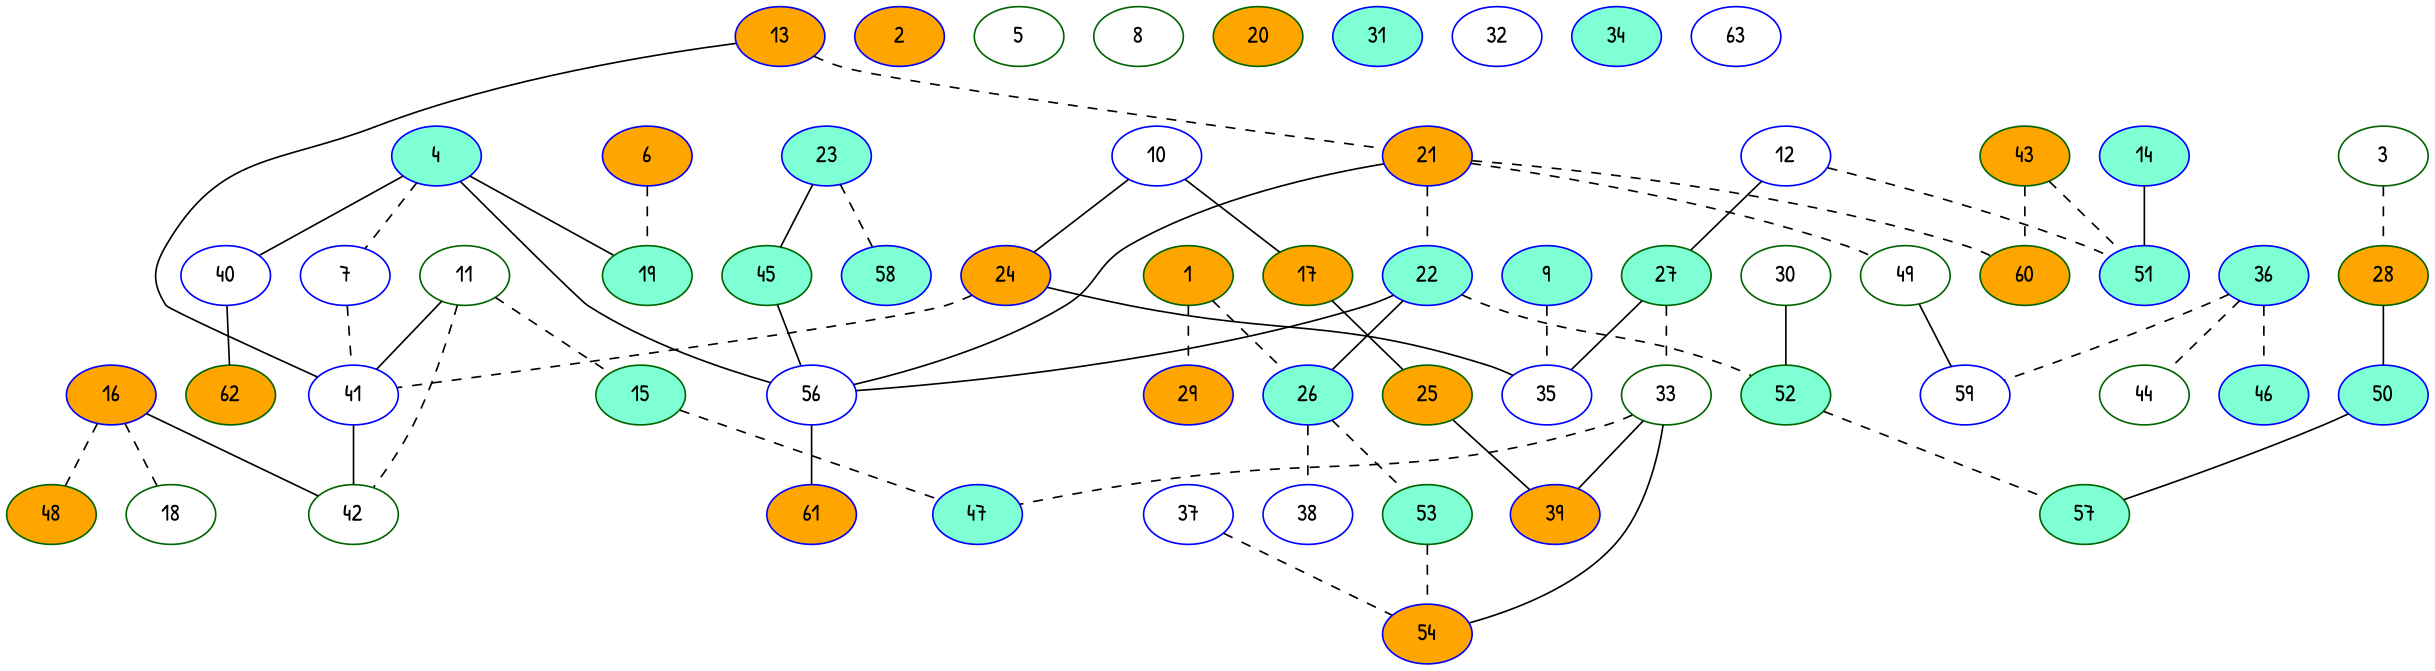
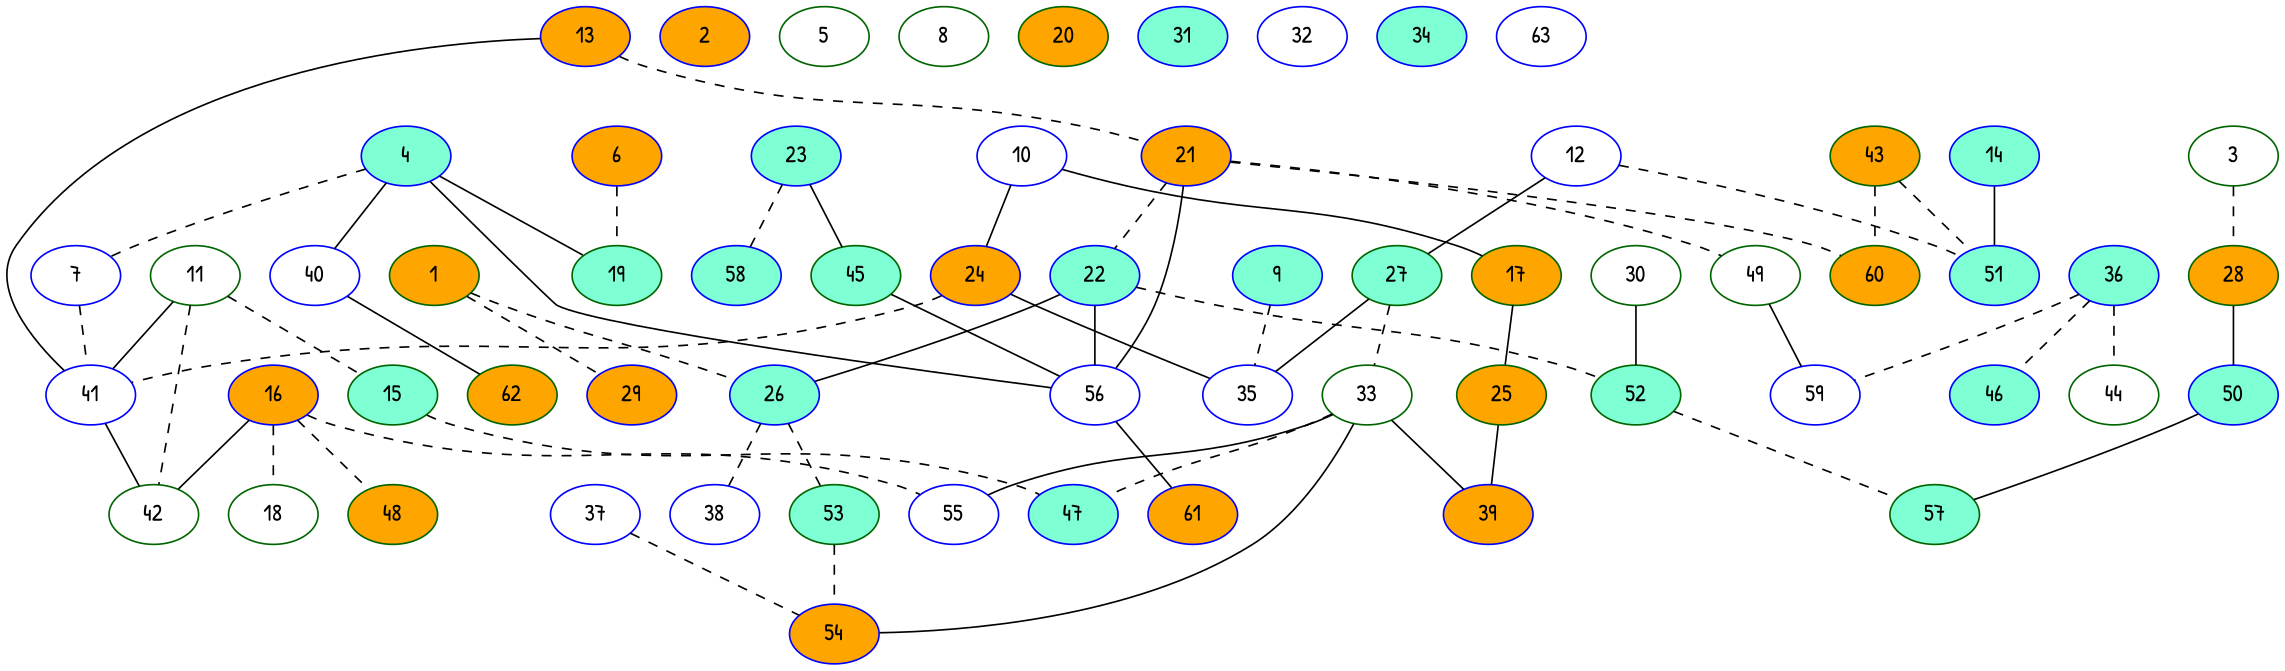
  graph {
    fontname="Patrick Hand"
    node [color=blue fillcolor=white fontname="Patrick Hand" style=filled]
    edge [fontname="Patrick Hand" style=dashed]
    1 [color=darkgreen fillcolor=orange]
    26 [fillcolor=aquamarine]
    29 [fillcolor=orange]
    38
    53 [color=darkgreen fillcolor=aquamarine]
    2 [fillcolor=orange]
    3 [color=darkgreen]
    28 [color=darkgreen fillcolor=orange]
    50 [fillcolor=aquamarine]
    4 [fillcolor=aquamarine]
    7
    19 [color=darkgreen fillcolor=aquamarine]
    40
    56
    41
    62 [color=darkgreen fillcolor=orange]
    61 [fillcolor=orange]
    5 [color=darkgreen]
    6 [fillcolor=orange]
    42 [color=darkgreen]
    8 [color=darkgreen]
    9 [fillcolor=aquamarine]
    35
    17 [color=darkgreen fillcolor=orange]
    10
    24 [fillcolor=orange]
    25 [color=darkgreen fillcolor=orange]
    11 [color=darkgreen]
    15 [color=darkgreen fillcolor=aquamarine]
    47 [fillcolor=aquamarine]
    27 [color=darkgreen fillcolor=aquamarine]
    12
    51 [fillcolor=aquamarine]
    33 [color=darkgreen]
    13 [fillcolor=orange]
    21 [fillcolor=orange]
    22 [fillcolor=aquamarine]
    49 [color=darkgreen]
    60 [color=darkgreen fillcolor=orange]
    14 [fillcolor=aquamarine]
    16 [fillcolor=orange]
    18 [color=darkgreen]
    48 [color=darkgreen fillcolor=orange]
+   55
    39 [fillcolor=orange]
    20 [color=darkgreen fillcolor=orange]
    52 [color=darkgreen fillcolor=aquamarine]
    59
    57 [color=darkgreen fillcolor=aquamarine]
    23 [fillcolor=aquamarine]
    45 [color=darkgreen fillcolor=aquamarine]
    58 [fillcolor=aquamarine]
    54 [fillcolor=orange]
    30 [color=darkgreen]
    31 [fillcolor=aquamarine]
    32
    34 [fillcolor=aquamarine]
    36 [fillcolor=aquamarine]
    44 [color=darkgreen]
    46 [fillcolor=aquamarine]
    37
    43 [color=darkgreen fillcolor=orange]
    63
    1 -- 26
    1 -- 29
    26 -- 38
    26 -- 53
    53 -- 54
    3 -- 28
    28 -- 50 [style=solid]
    50 -- 57 [style=solid]
    4 -- 7
    4 -- 19 [style=solid]
    4 -- 40 [style=solid]
    4 -- 56 [style=solid]
    7 -- 41
    40 -- 62 [style=solid]
    56 -- 61 [style=solid]
    41 -- 42 [style=solid]
    6 -- 19
    9 -- 35
    17 -- 25 [style=solid]
    10 -- 17 [style=solid]
    10 -- 24 [style=solid]
    24 -- 41
    24 -- 35 [style=solid]
    25 -- 39 [style=solid]
    11 -- 41 [style=solid]
    11 -- 42
    11 -- 15
    15 -- 47
    27 -- 35 [style=solid]
    27 -- 33
    12 -- 27 [style=solid]
    12 -- 51
    33 -- 47
+   33 -- 55 [style=solid]
    33 -- 39 [style=solid]
    33 -- 54 [style=solid]
    13 -- 41 [style=solid]
    13 -- 21
    21 -- 56 [style=solid]
    21 -- 22
    21 -- 49
    21 -- 60
    22 -- 26 [style=solid]
    22 -- 56 [style=solid]
    22 -- 52
    49 -- 59 [style=solid]
    14 -- 51 [style=solid]
    16 -- 42 [style=solid]
    16 -- 18
    16 -- 48
+   16 -- 55
    52 -- 57
    23 -- 45 [style=solid]
    23 -- 58
    45 -- 56 [style=solid]
    30 -- 52 [style=solid]
    36 -- 59
    36 -- 44
    36 -- 46
    37 -- 54
    43 -- 51
    43 -- 60
  }
